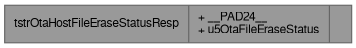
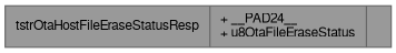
  digraph {
    rankdir=LR
-   n1 [color=gray40 fillcolor=grey60 fontcolor=black fontname=FreeSans fontsize=10 height=0.2 label="{tstrOtaHostFileEraseStatusResp\n|+ __PAD24__\l+ u5OtaFileEraseStatus\l|}" shape=record style=filled width=0.4]
+   n1 [color=gray40 fillcolor=grey60 fontcolor=black fontname=FreeSans fontsize=10 height=0.2 label="{tstrOtaHostFileEraseStatusResp\n|+ __PAD24__\l+ u8OtaFileEraseStatus\l|}" shape=record style=filled width=0.4]
  }
